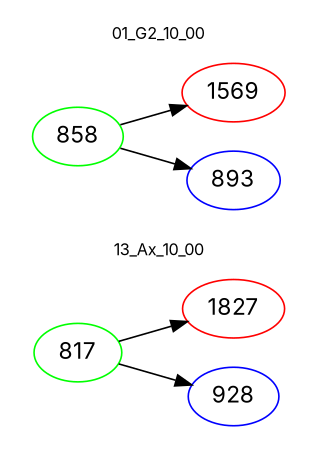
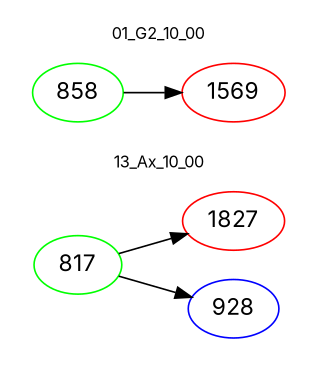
  digraph {
    fontname=Inter
    rankdir=LR
    node [color=green fontname=Inter]
    edge [color=black fontname=Inter]
    n1 [label=817]
    n2 [color=blue label=928]
    n3 [color=red label=1827]
    n4 [label=858]
-   n5 [color=blue label=893]
    n6 [color=red label=1569]
    subgraph cluster_1 {
      color=white
      fontsize=10
      label="13_Ax_10_00"
      n1
      n2
      n3
    }
    subgraph cluster_2 {
      color=white
      fontsize=10
      label="01_G2_10_00"
      n4
-     n5
      n6
    }
    n1 -> n2
    n1 -> n3
-   n4 -> n5
    n4 -> n6
  }
